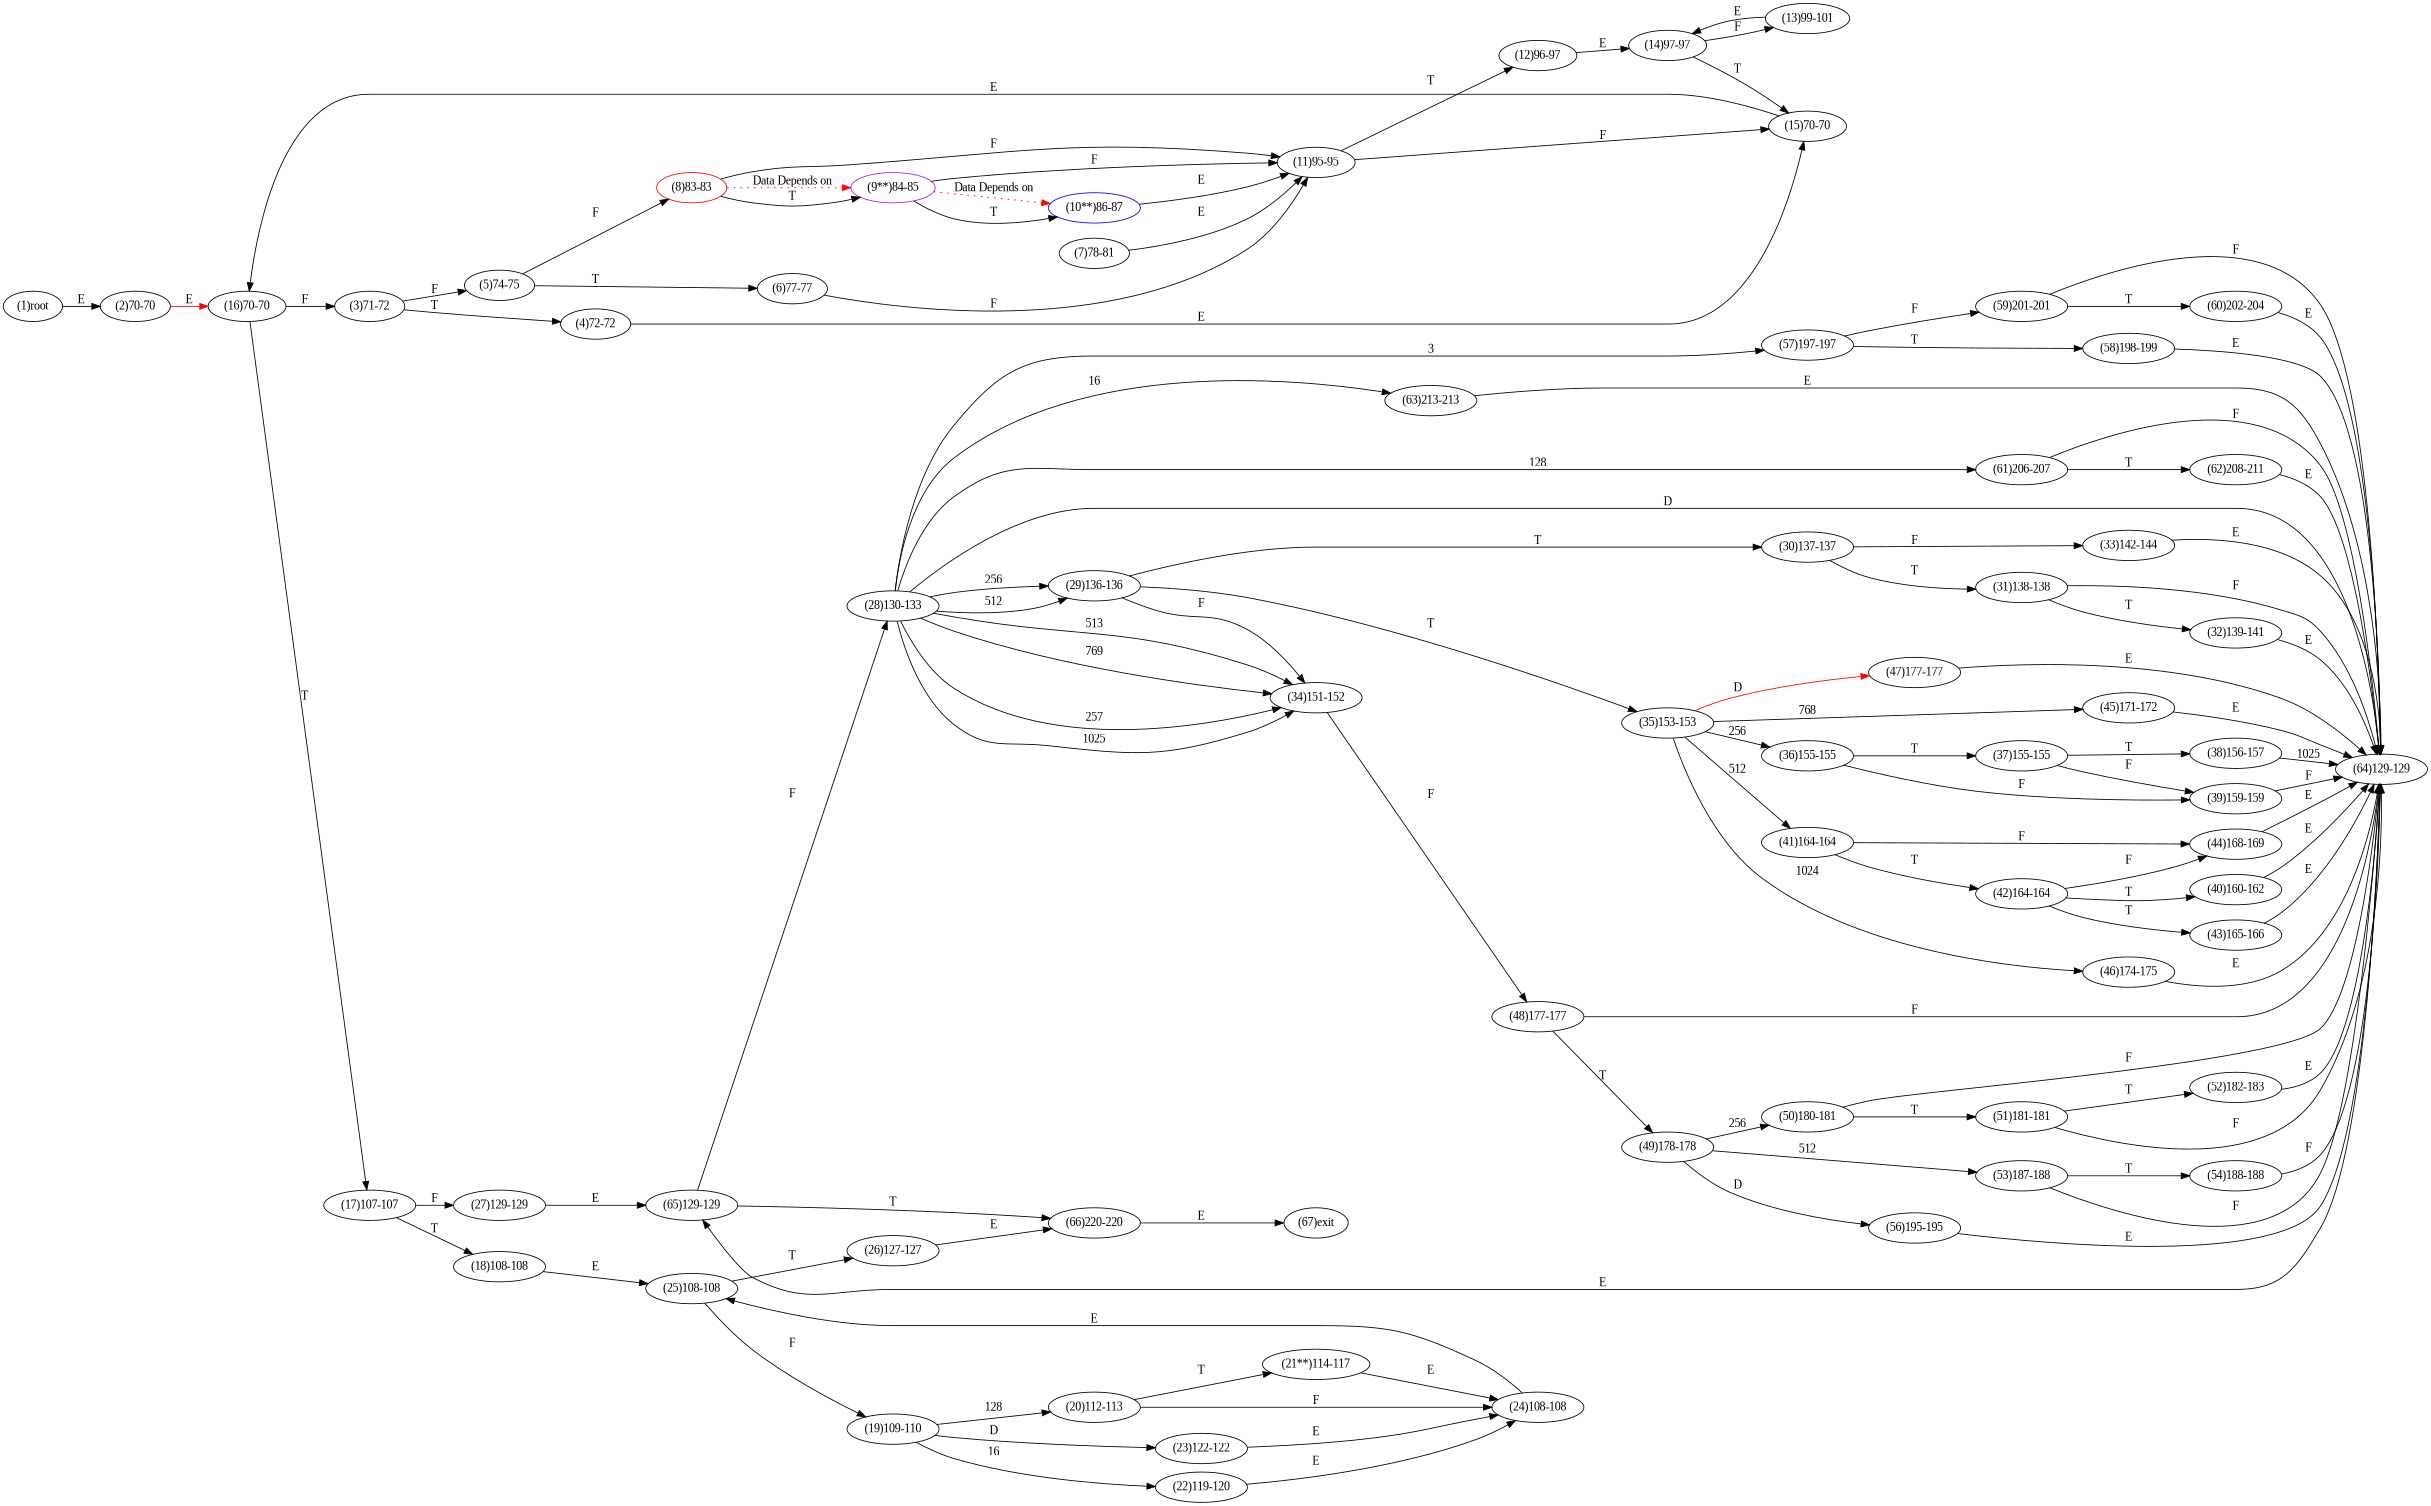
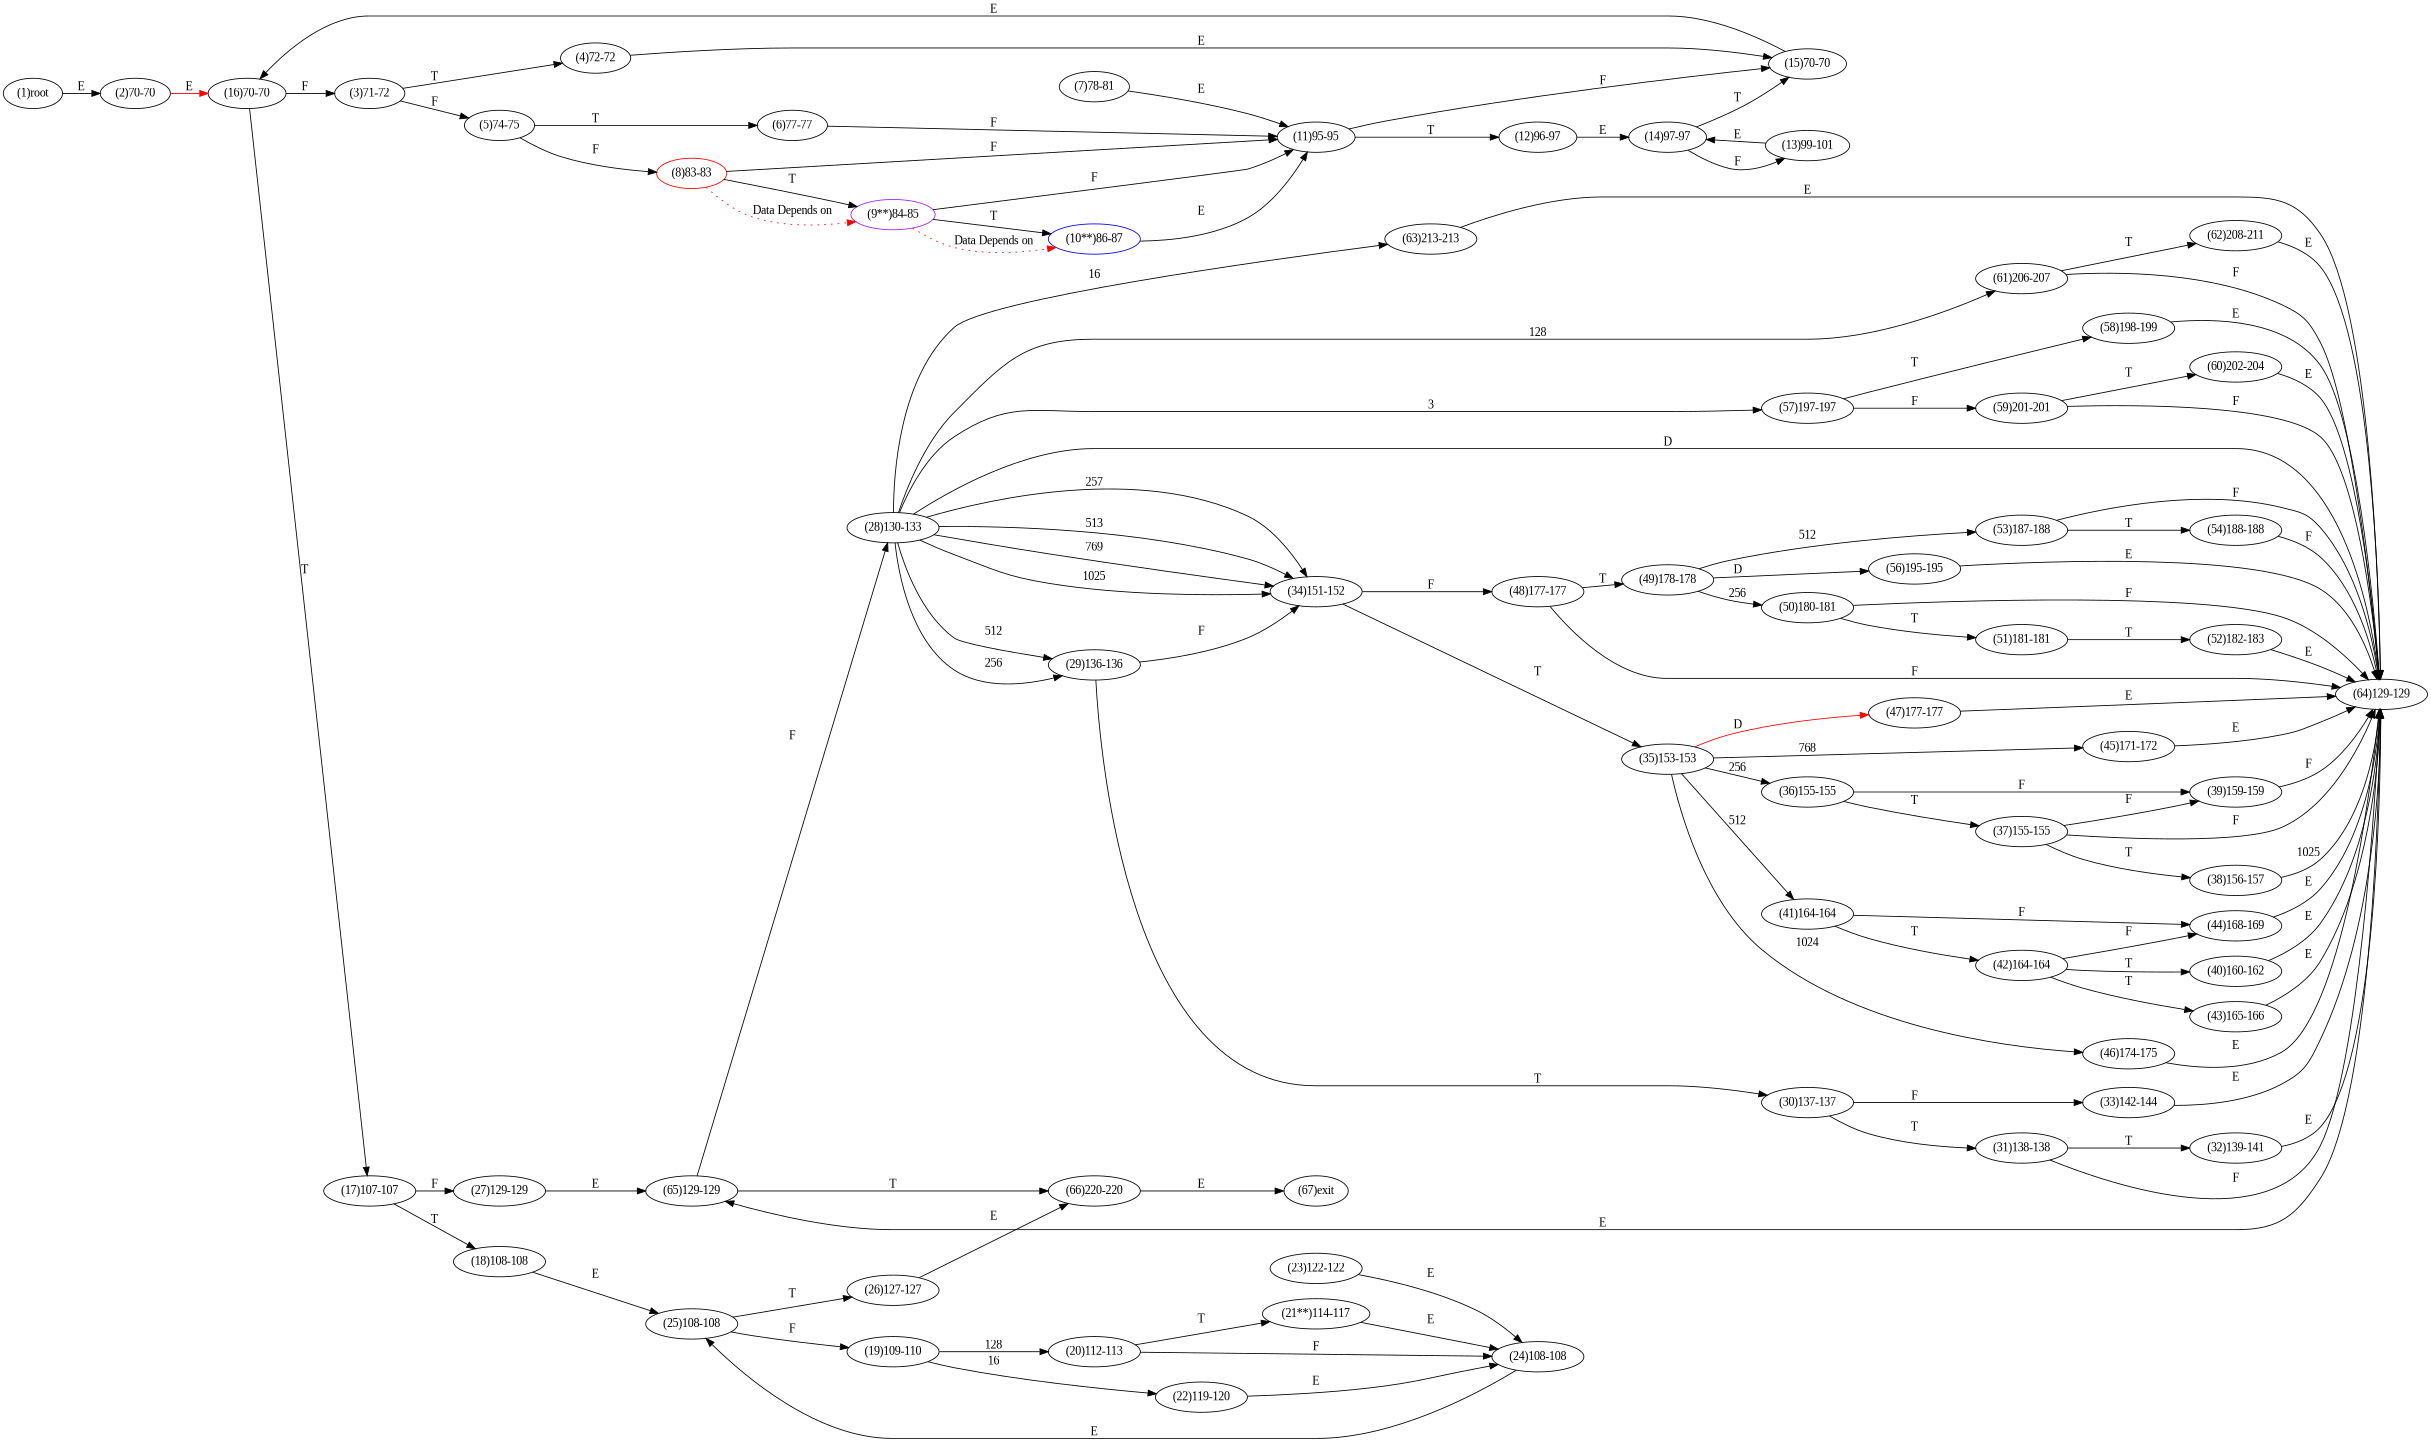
  digraph {
    fontname="Liberation Serif"
    rankdir=LR
    node [fontname="Liberation Serif"]
    edge [fontname="Liberation Serif"]
    n1 [label="(1)root"]
    n2 [label="(2)70-70"]
    n3 [label="(16)70-70"]
    n4 [label="(3)71-72"]
    n5 [label="(17)107-107"]
    n6 [label="(4)72-72"]
    n7 [label="(5)74-75"]
    n8 [label="(15)70-70"]
    n9 [label="(6)77-77"]
    n10 [color=red label="(8)83-83"]
    n11 [label="(11)95-95"]
    n12 [color=purple label="(9**)84-85"]
    n13 [label="(7)78-81"]
    n14 [label="(12)96-97"]
    n15 [color=blue label="(10**)86-87"]
    n16 [label="(14)97-97"]
    n17 [label="(13)99-101"]
    n18 [label="(18)108-108"]
    n19 [label="(27)129-129"]
    n20 [label="(25)108-108"]
    n21 [label="(65)129-129"]
    n22 [label="(19)109-110"]
    n23 [label="(20)112-113"]
    n24 [label="(23)122-122"]
    n25 [label="(22)119-120"]
    n26 [label="(21**)114-117"]
    n27 [label="(24)108-108"]
    n28 [label="(26)127-127"]
    n29 [label="(66)220-220"]
    n30 [label="(28)130-133"]
    n31 [label="(67)exit"]
    n32 [label="(29)136-136"]
    n33 [label="(30)137-137"]
    n34 [label="(34)151-152"]
    n35 [label="(31)138-138"]
    n36 [label="(33)142-144"]
    n37 [label="(35)153-153"]
    n38 [label="(48)177-177"]
    n39 [label="(57)197-197"]
    n40 [label="(63)213-213"]
    n41 [label="(61)206-207"]
    n42 [label="(64)129-129"]
    n43 [label="(59)201-201"]
    n44 [label="(58)198-199"]
    n45 [label="(62)208-211"]
    n46 [label="(32)139-141"]
    n47 [label="(36)155-155"]
    n48 [label="(41)164-164"]
    n49 [label="(46)174-175"]
    n50 [label="(47)177-177"]
    n51 [label="(45)171-172"]
    n52 [label="(49)178-178"]
    n53 [label="(39)159-159"]
    n54 [label="(37)155-155"]
    n55 [label="(42)164-164"]
    n56 [label="(44)168-169"]
    n57 [label="(38)156-157"]
    n58 [label="(40)160-162"]
    n59 [label="(43)165-166"]
    n60 [label="(51)181-181"]
    n61 [label="(52)182-183"]
    n62 [label="(50)180-181"]
    n63 [label="(53)187-188"]
    n64 [label="(56)195-195"]
    n65 [label="(54)188-188"]
    n66 [label="(60)202-204"]
    n1 -> n2 [label=E]
    n2 -> n3 [color=red label=E]
    n3 -> n4 [label=F]
    n3 -> n5 [label=T]
    n4 -> n6 [label=T]
    n4 -> n7 [label=F]
    n5 -> n18 [label=T]
    n5 -> n19 [label=F]
    n6 -> n8 [label=E]
    n7 -> n9 [label=T]
    n7 -> n10 [label=F]
    n8 -> n3 [label=E]
    n9 -> n11 [label=F]
    n10 -> n11 [label=F]
    n10 -> n12 [label=T]
    n10 -> n12 [color=red label="Data Depends on" style=dotted]
    n11 -> n8 [label=F]
    n11 -> n14 [label=T]
    n12 -> n11 [label=F]
    n12 -> n15 [label=T]
    n12 -> n15 [color=red label="Data Depends on" style=dotted]
    n13 -> n11 [label=E]
    n14 -> n16 [label=E]
    n15 -> n11 [label=E]
    n16 -> n8 [label=T]
    n16 -> n17 [label=F]
    n17 -> n16 [label=E]
    n18 -> n20 [label=E]
    n19 -> n21 [label=E]
    n20 -> n22 [label=F]
    n20 -> n28 [label=T]
    n21 -> n29 [label=T]
    n21 -> n30 [label=F]
    n22 -> n23 [label=128]
-   n22 -> n24 [label=D]
    n22 -> n25 [label=16]
    n23 -> n26 [label=T]
    n23 -> n27 [label=F]
    n24 -> n27 [label=E]
    n25 -> n27 [label=E]
    n26 -> n27 [label=E]
    n27 -> n20 [label=E]
    n28 -> n29 [label=E]
    n29 -> n31 [label=E]
    n30 -> n32 [label=256]
    n30 -> n32 [label=512]
    n30 -> n34 [label=257]
    n30 -> n34 [label=513]
    n30 -> n34 [label=769]
    n30 -> n34 [label=1025]
    n30 -> n39 [label=3]
    n30 -> n40 [label=16]
    n30 -> n41 [label=128]
    n30 -> n42 [label=D]
    n32 -> n33 [label=T]
    n32 -> n34 [label=F]
    n33 -> n35 [label=T]
    n33 -> n36 [label=F]
-   n32 -> n37 [label=T]
+   n34 -> n37 [label=T]
    n34 -> n38 [label=F]
    n35 -> n42 [label=F]
    n35 -> n46 [label=T]
    n36 -> n42 [label=E]
    n37 -> n47 [label=256]
    n37 -> n48 [label=512]
    n37 -> n49 [label=1024]
    n37 -> n50 [color=red label=D]
    n37 -> n51 [label=768]
    n38 -> n42 [label=F]
    n38 -> n52 [label=T]
    n39 -> n43 [label=F]
    n39 -> n44 [label=T]
    n40 -> n42 [label=E]
    n41 -> n42 [label=F]
    n41 -> n45 [label=T]
    n42 -> n21 [label=E]
    n43 -> n42 [label=F]
    n43 -> n66 [label=T]
    n44 -> n42 [label=E]
    n45 -> n42 [label=E]
    n46 -> n42 [label=E]
    n47 -> n53 [label=F]
    n47 -> n54 [label=T]
    n48 -> n55 [label=T]
    n48 -> n56 [label=F]
    n49 -> n42 [label=E]
    n50 -> n42 [label=E]
    n51 -> n42 [label=E]
    n52 -> n62 [label=256]
    n52 -> n63 [label=512]
    n52 -> n64 [label=D]
    n53 -> n42 [label=F]
    n54 -> n53 [label=F]
    n54 -> n57 [label=T]
    n55 -> n56 [label=F]
    n55 -> n58 [label=T]
    n55 -> n59 [label=T]
    n56 -> n42 [label=E]
    n57 -> n42 [label=1025]
    n58 -> n42 [label=E]
    n59 -> n42 [label=E]
-   n60 -> n42 [label=F]
+   n54 -> n42 [label=F]
    n60 -> n61 [label=T]
    n61 -> n42 [label=E]
    n62 -> n42 [label=F]
    n62 -> n60 [label=T]
    n63 -> n42 [label=F]
    n63 -> n65 [label=T]
    n64 -> n42 [label=E]
    n65 -> n42 [label=F]
    n66 -> n42 [label=E]
  }
